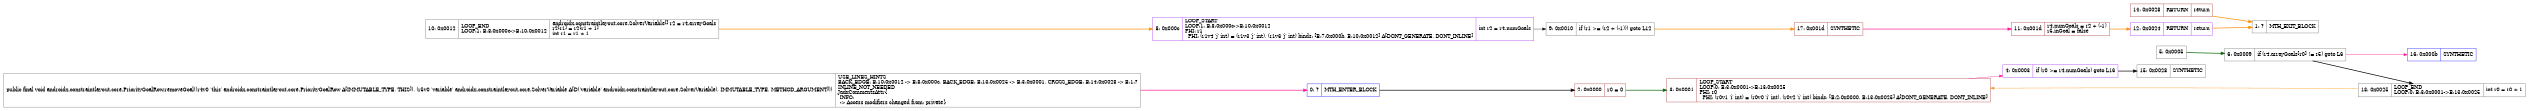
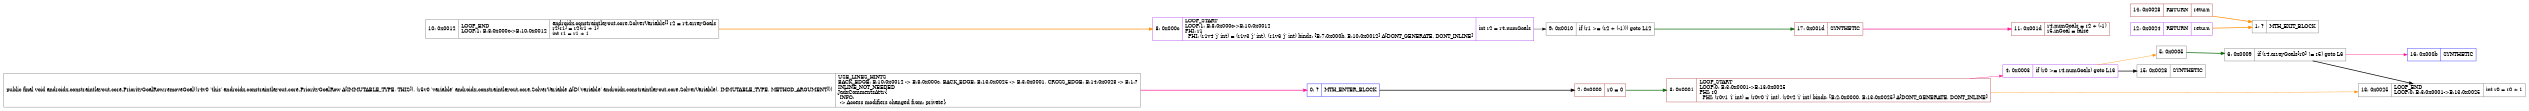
  digraph {
    rankdir=LR
    node [color=gray40 shape=record]
    edge [color=darkorange style=bold]
    n1 [color=blue label="{0\:\ ?|MTH_ENTER_BLOCK\l}"]
    n2 [color=brown label="{2\:\ 0x0000|r0 = 0\l}"]
    n3 [color=brown label="{3\:\ 0x0001|LOOP_START\lLOOP:0: B:3:0x0001\-\>B:13:0x0025\lPHI: r0 \l  PHI: (r0v1 'i' int) = (r0v0 'i' int), (r0v2 'i' int) binds: [B:2:0x0000, B:13:0x0025] A[DONT_GENERATE, DONT_INLINE]\l}"]
    n4 [color=purple label="{4\:\ 0x0003|if (r0 \>= r4.numGoals) goto L16\l}"]
    n5 [label="{5\:\ 0x0005}"]
    n6 [label="{15\:\ 0x0028|SYNTHETIC\l}"]
    n7 [label="{6\:\ 0x0009|if (r4.arrayGoals[r0] != r5) goto L6\l}"]
    n8 [label="{13\:\ 0x0025|LOOP_END\lLOOP:0: B:3:0x0001\-\>B:13:0x0025\l|int r0 = r0 + 1\l}"]
    n9 [color=blue label="{16\:\ 0x000b|SYNTHETIC\l}"]
    n10 [color=purple label="{8\:\ 0x000c|LOOP_START\lLOOP:1: B:8:0x000c\-\>B:10:0x0012\lPHI: r1 \l  PHI: (r1v4 'j' int) = (r1v3 'j' int), (r1v6 'j' int) binds: [B:7:0x000b, B:10:0x0012] A[DONT_GENERATE, DONT_INLINE]\l|int r2 = r4.numGoals\l}"]
    n11 [label="{9\:\ 0x0010|if (r1 \>= (r2 + (\-1))) goto L12\l}"]
    n12 [color=brown label="{17\:\ 0x001d|SYNTHETIC\l}"]
    n13 [label="{10\:\ 0x0012|LOOP_END\lLOOP:1: B:8:0x000c\-\>B:10:0x0012\l|androidx.constraintlayout.core.SolverVariable[] r2 = r4.arrayGoals\lr2[r1] = r2[r1 + 1]\lint r1 = r1 + 1\l}"]
    n14 [color=brown label="{11\:\ 0x001d|r4.numGoals = r2 + (\-1)\lr5.inGoal = false\l}"]
    n15 [color=purple label="{12\:\ 0x0024|RETURN\l|return\l}"]
    n16 [label="{1\:\ ?|MTH_EXIT_BLOCK\l}"]
    n17 [color=brown label="{14\:\ 0x0028|RETURN\l|return\l}"]
    n18 [label="{public final void androidx.constraintlayout.core.PriorityGoalRow.removeGoal((r4v0 'this' androidx.constraintlayout.core.PriorityGoalRow A[IMMUTABLE_TYPE, THIS]), (r5v0 'variable' androidx.constraintlayout.core.SolverVariable A[D('variable' androidx.constraintlayout.core.SolverVariable), IMMUTABLE_TYPE, METHOD_ARGUMENT]))  | USE_LINES_HINTS\lBACK_EDGE: B:10:0x0012 \-\> B:8:0x000c, BACK_EDGE: B:13:0x0025 \-\> B:3:0x0001, CROSS_EDGE: B:14:0x0028 \-\> B:1:?\lINLINE_NOT_NEEDED\lJadxCommentsAttr\{\l INFO: \l \-\> Access modifiers changed from: private\}\l}"]
    n1 -> n2 [color=black]
    n2 -> n3 [color=darkgreen]
    n3 -> n4 [color=deeppink style=solid]
+   n4 -> n5 [style=solid]
    n4 -> n6 [color=black]
    n5 -> n7 [color=darkgreen]
    n7 -> n8 [color=black]
    n7 -> n9 [color=deeppink style=solid]
-   n8 -> n3 [style=solid]
+   n3 -> n8 [style=solid]
    n10 -> n11 [color=black style=solid]
-   n11 -> n12
+   n11 -> n12 [color=darkgreen]
    n12 -> n14 [color=deeppink]
    n13 -> n10
-   n14 -> n15
    n15 -> n16
    n17 -> n16
    n18 -> n1 [color=deeppink]
  }
